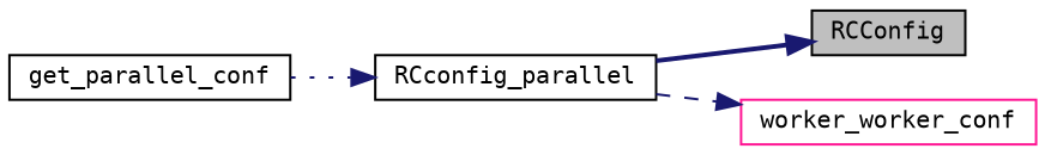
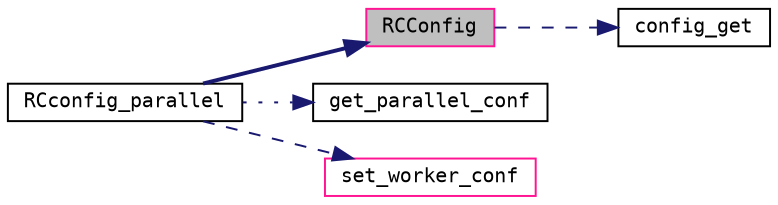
  digraph {
    fontname="DejaVu Sans Mono"
    rankdir=LR
    node [color=black fillcolor=white fontname="DejaVu Sans Mono" fontsize=10 shape=record style=filled]
    edge [color=midnightblue fontname="DejaVu Sans Mono" fontsize=10 labelfontname=Helvetica labelfontsize=10 style=dashed]
-   n1 [fillcolor=grey75 fontcolor=black height=0.2 label=RCConfig width=0.4]
+   n1 [color=deeppink fillcolor=grey75 fontcolor=black height=0.2 label=RCConfig width=0.4]
+   n2 [height=0.2 label=config_get width=0.4]
    n3 [height=0.2 label=RCconfig_parallel width=0.4]
    n4 [height=0.2 label=get_parallel_conf width=0.4]
-   n5 [color=deeppink height=0.2 label=worker_worker_conf width=0.4]
+   n5 [color=deeppink height=0.2 label=set_worker_conf width=0.4]
+   n1 -> n2
    n3 -> n1 [style=bold]
-   n4 -> n3 [style=dotted]
+   n3 -> n4 [style=dotted]
    n3 -> n5
  }
